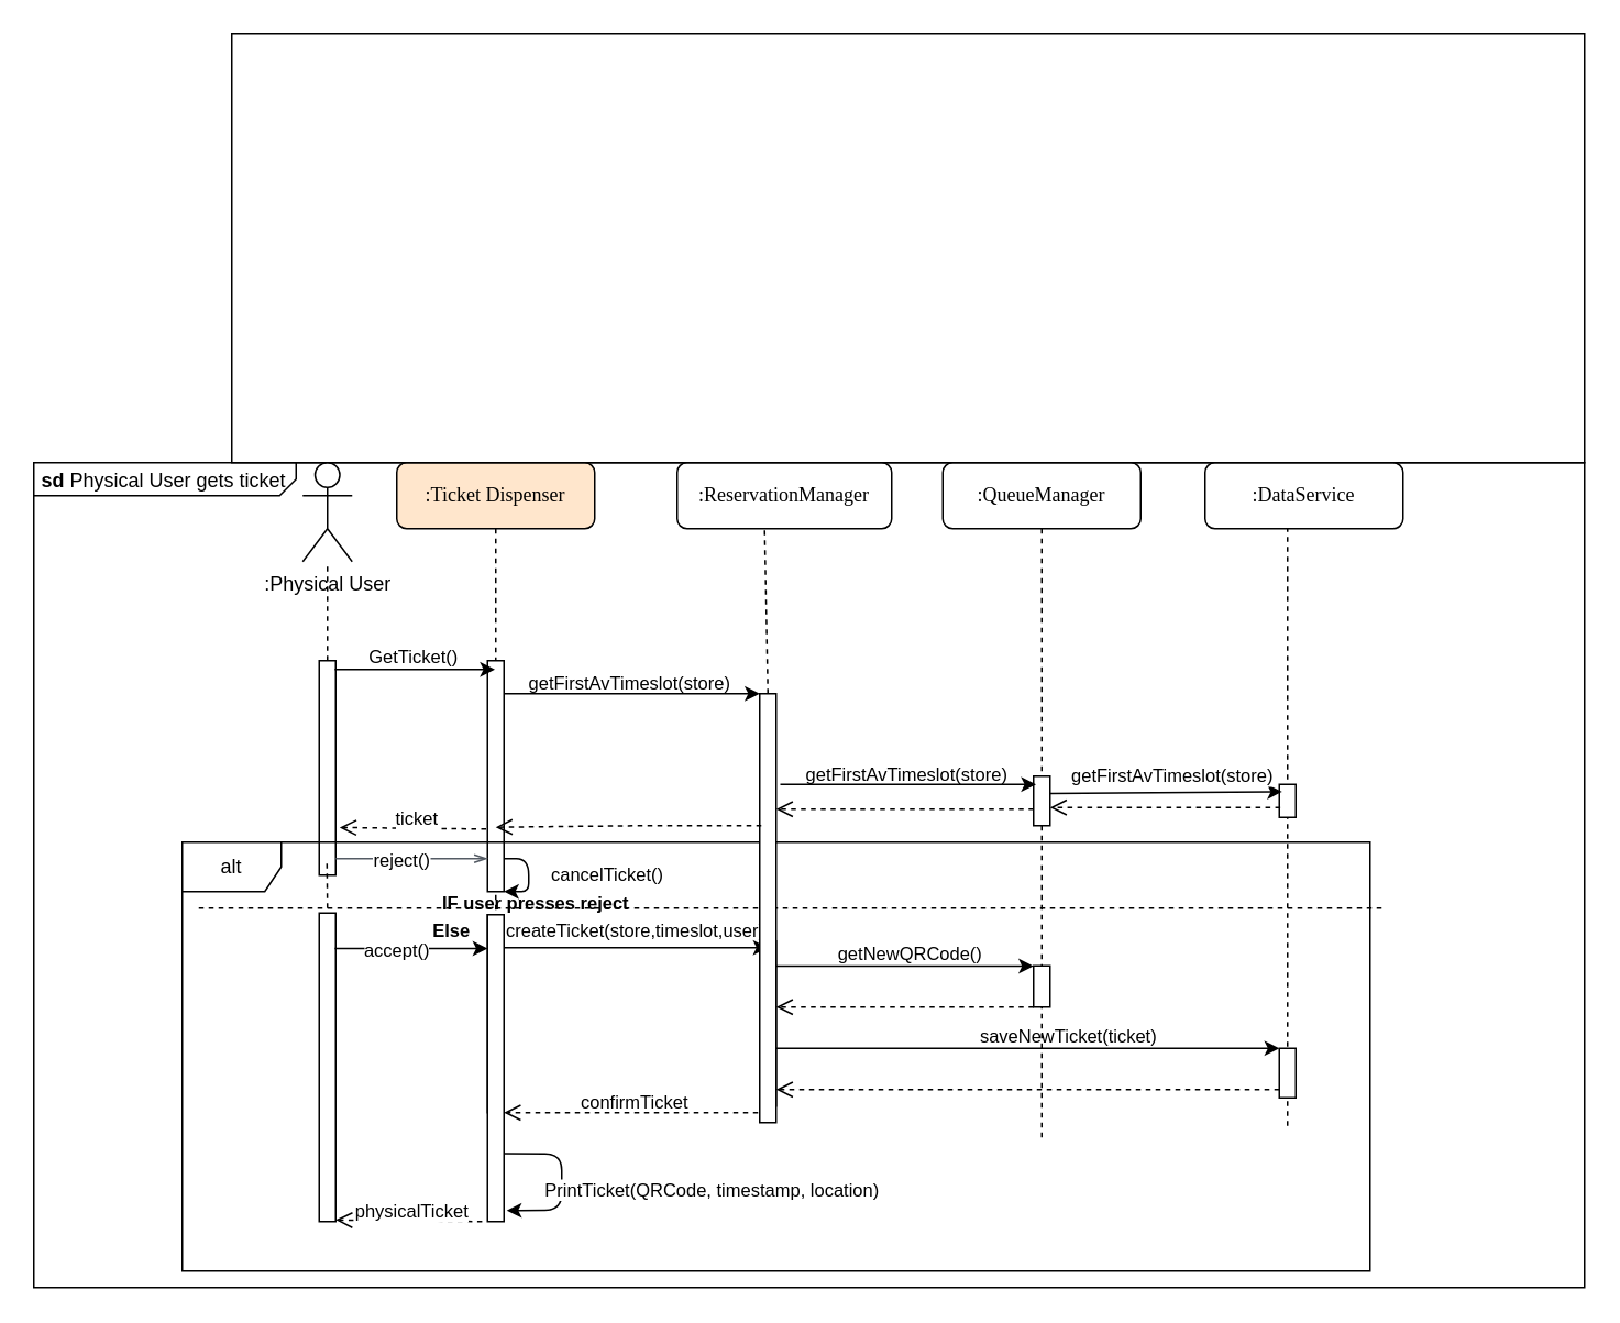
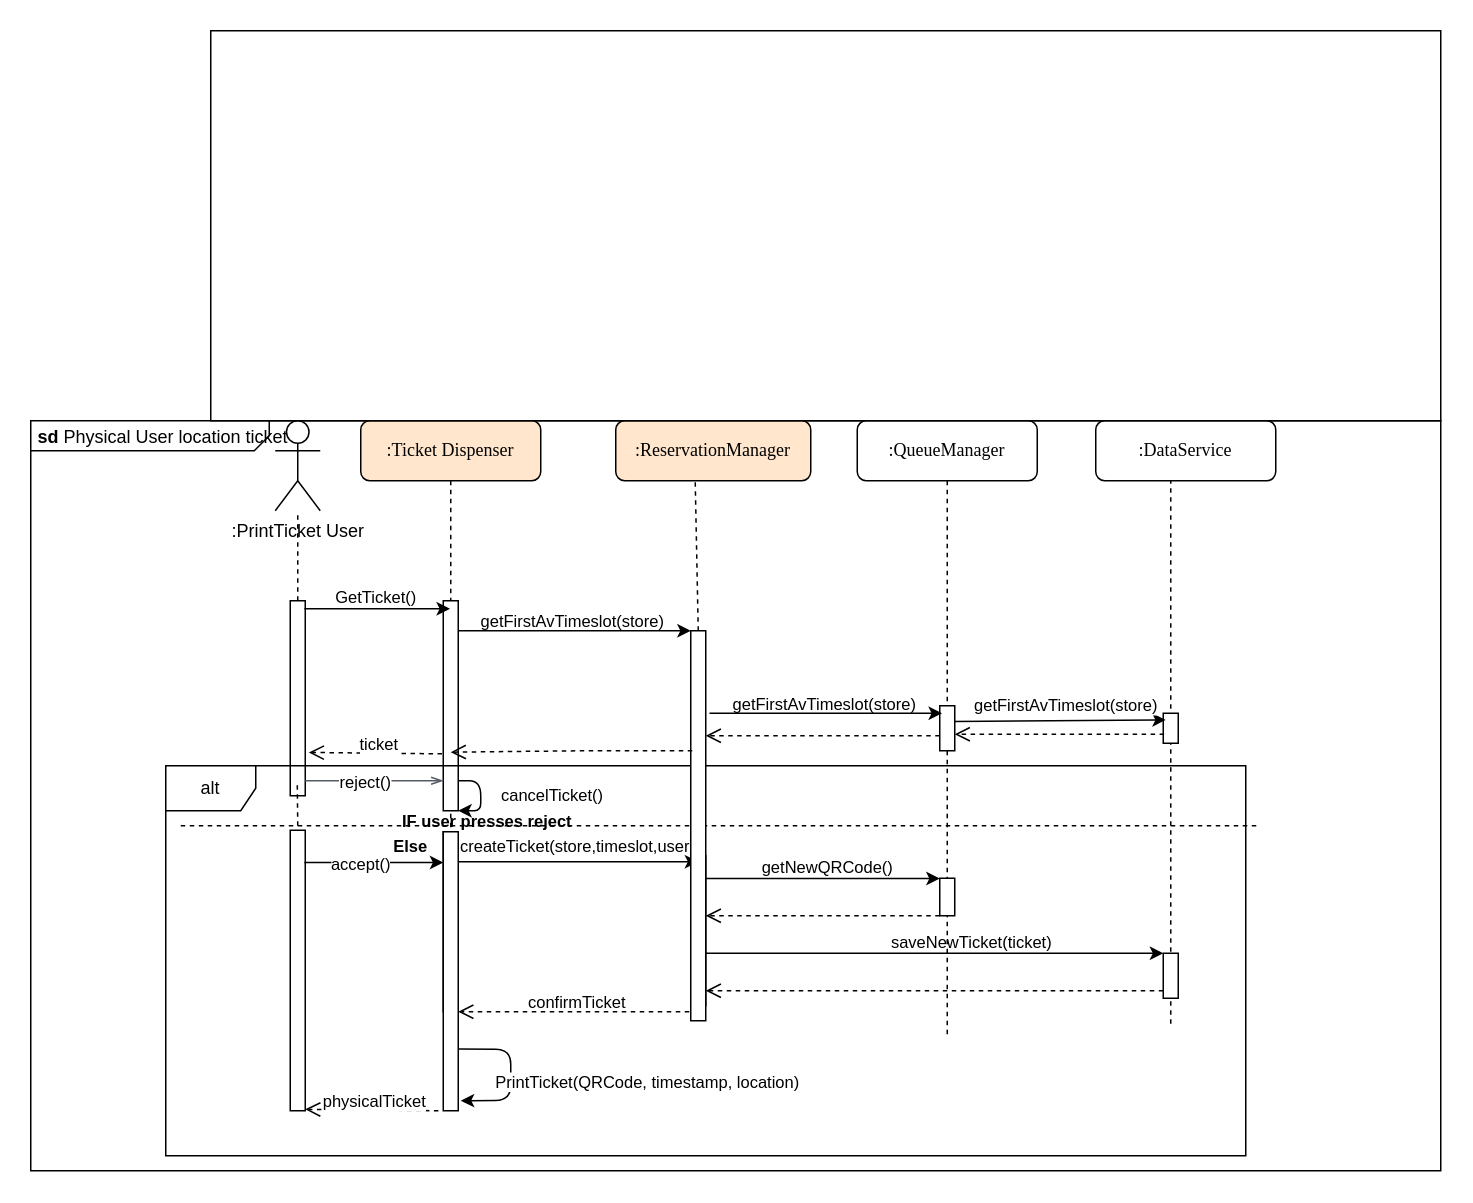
  <mxCell id="0" />
  <mxCell id="1" parent="0" />
- <mxCell id="2" value="&lt;p style=&quot;margin: 0px ; margin-top: 4px ; margin-left: 5px ; text-align: left&quot;&gt;&lt;b&gt;sd&lt;/b&gt;  Physical User gets ticket&lt;/p&gt;" style="html=1;shape=mxgraph.sysml.package;overflow=fill;labelX=159.17;align=left;spacingLeft=5;verticalAlign=top;spacingTop=-3;" vertex="1" parent="1"><mxGeometry x="20" y="280" width="940" height="500" as="geometry" /></mxCell>
+ <mxCell id="2" value="&lt;p style=&quot;margin: 0px ; margin-top: 4px ; margin-left: 5px ; text-align: left&quot;&gt;&lt;b&gt;sd&lt;/b&gt;  Physical User location ticket&lt;/p&gt;" style="html=1;shape=mxgraph.sysml.package;overflow=fill;labelX=159.17;align=left;spacingLeft=5;verticalAlign=top;spacingTop=-3;" vertex="1" parent="1"><mxGeometry x="20" y="280" width="940" height="500" as="geometry" /></mxCell>
  <mxCell id="3" value=":QueueManager" style="shape=umlLifeline;perimeter=lifelinePerimeter;whiteSpace=wrap;html=1;container=1;collapsible=0;recursiveResize=0;outlineConnect=0;rounded=1;shadow=0;comic=0;labelBackgroundColor=none;strokeWidth=1;fontFamily=Verdana;fontSize=12;align=center;" vertex="1" parent="1"><mxGeometry x="571" y="40" width="120" height="650" as="geometry" /></mxCell>
  <mxCell id="4" value="" style="html=1;points=[];perimeter=orthogonalPerimeter;rounded=0;shadow=0;comic=0;labelBackgroundColor=none;strokeWidth=1;fontFamily=Verdana;fontSize=12;align=center;" vertex="1" parent="3"><mxGeometry x="55" y="430" width="10" height="30" as="geometry" /></mxCell>
  <mxCell id="5" value="" style="html=1;points=[];perimeter=orthogonalPerimeter;rounded=0;shadow=0;comic=0;labelBackgroundColor=none;strokeWidth=1;fontFamily=Verdana;fontSize=12;align=center;" vertex="1" parent="3"><mxGeometry x="55" y="545" width="10" height="25" as="geometry" /></mxCell>
  <mxCell id="6" value=":DataService" style="shape=umlLifeline;perimeter=lifelinePerimeter;whiteSpace=wrap;html=1;container=1;collapsible=0;recursiveResize=0;outlineConnect=0;rounded=1;shadow=0;comic=0;labelBackgroundColor=none;strokeWidth=1;fontFamily=Verdana;fontSize=12;align=center;" vertex="1" parent="1"><mxGeometry x="730" y="45" width="100" height="640" as="geometry" /></mxCell>
  <mxCell id="7" value="" style="html=1;points=[];perimeter=orthogonalPerimeter;rounded=0;shadow=0;comic=0;labelBackgroundColor=none;strokeWidth=1;fontFamily=Verdana;fontSize=12;align=center;" vertex="1" parent="6"><mxGeometry x="45" y="430" width="10" height="20" as="geometry" /></mxCell>
  <mxCell id="8" value=":Ticket Manager" style="shape=umlLifeline;perimeter=lifelinePerimeter;whiteSpace=wrap;html=1;container=1;collapsible=0;recursiveResize=0;outlineConnect=0;rounded=1;shadow=0;comic=0;labelBackgroundColor=none;strokeWidth=1;fontFamily=Verdana;fontSize=12;align=center;size=40;" vertex="1" parent="1"><mxGeometry x="260" y="40" width="80" height="700" as="geometry" /></mxCell>
  <mxCell id="9" value="" style="html=1;points=[];perimeter=orthogonalPerimeter;rounded=0;shadow=0;comic=0;labelBackgroundColor=none;strokeWidth=1;fontFamily=Verdana;fontSize=12;align=center;" vertex="1" parent="8"><mxGeometry x="35" y="360" width="10" height="140" as="geometry" /></mxCell>
  <mxCell id="10" value="" style="html=1;points=[];perimeter=orthogonalPerimeter;rounded=0;shadow=0;comic=0;labelBackgroundColor=none;strokeWidth=1;fontFamily=Verdana;fontSize=12;align=center;" vertex="1" parent="8"><mxGeometry x="35" y="514" width="10" height="120" as="geometry" /></mxCell>
  <mxCell id="11" value="" style="endArrow=classic;html=1;" edge="1" parent="8"><mxGeometry width="50" height="50" relative="1" as="geometry"><mxPoint x="45" y="480" as="sourcePoint" /><mxPoint x="45" y="500" as="targetPoint" /><Array as="points"><mxPoint x="60" y="480" /><mxPoint x="60" y="500" /></Array></mxGeometry></mxCell>
  <mxCell id="12" value="" style="rounded=0;whiteSpace=wrap;html=1;" vertex="1" parent="8"><mxGeometry x="35" y="514" width="10" height="186" as="geometry" /></mxCell>
  <mxCell id="13" value="" style="endArrow=classic;html=1;exitX=1.005;exitY=0.779;exitDx=0;exitDy=0;exitPerimeter=0;entryX=1.167;entryY=0.964;entryDx=0;entryDy=0;entryPerimeter=0;" edge="1" parent="8" source="12" target="12"><mxGeometry width="50" height="50" relative="1" as="geometry"><mxPoint x="60" y="710" as="sourcePoint" /><mxPoint x="110" y="660" as="targetPoint" /><Array as="points"><mxPoint x="80" y="659" /><mxPoint x="80" y="693" /></Array></mxGeometry></mxCell>
  <mxCell id="14" value="PrintTicket(QRCode, timestamp, location)" style="edgeLabel;html=1;align=center;verticalAlign=middle;resizable=0;points=[];" vertex="1" connectable="0" parent="13"><mxGeometry x="-0.108" relative="1" as="geometry"><mxPoint x="90" y="10.37" as="offset" /></mxGeometry></mxCell>
  <mxCell id="15" style="edgeStyle=orthogonalEdgeStyle;rounded=0;orthogonalLoop=1;jettySize=auto;html=1;fontSize=11;" edge="1" parent="1" source="9"><mxGeometry relative="1" as="geometry"><mxPoint x="460" y="470" as="sourcePoint" /><Array as="points"><mxPoint x="380" y="420" /><mxPoint x="380" y="420" /></Array><mxPoint x="460" y="420" as="targetPoint" /></mxGeometry></mxCell>
  <mxCell id="16" value="getFirstAvTimeslot(store)" style="edgeLabel;html=1;align=center;verticalAlign=middle;resizable=0;points=[];fontSize=11;labelBackgroundColor=none;" vertex="1" connectable="0" parent="15"><mxGeometry x="0.132" y="-1" relative="1" as="geometry"><mxPoint x="-12.5" y="-8" as="offset" /></mxGeometry></mxCell>
  <mxCell id="17" value="" style="html=1;verticalAlign=bottom;endArrow=open;dashed=1;endSize=8;fontSize=11;" edge="1" parent="1" source="4"><mxGeometry relative="1" as="geometry"><mxPoint x="625" y="490" as="sourcePoint" /><mxPoint x="470" y="490" as="targetPoint" /><Array as="points" /></mxGeometry></mxCell>
  <mxCell id="18" value="IF user presses reject" style="text;html=1;strokeColor=none;fillColor=none;align=center;verticalAlign=middle;whiteSpace=wrap;rounded=0;labelBackgroundColor=none;fontStyle=1;fontSize=11;" vertex="1" parent="1"><mxGeometry x="259" y="540" width="131" height="13" as="geometry" /></mxCell>
  <mxCell id="19" value="" style="endArrow=none;dashed=1;html=1;fontSize=11;" edge="1" parent="1"><mxGeometry width="50" height="50" relative="1" as="geometry"><mxPoint x="120" y="550" as="sourcePoint" /><mxPoint x="840" y="550" as="targetPoint" /></mxGeometry></mxCell>
  <mxCell id="20" value="Else" style="text;html=1;strokeColor=none;fillColor=none;align=center;verticalAlign=middle;whiteSpace=wrap;rounded=0;labelBackgroundColor=none;fontStyle=1;fontSize=11;" vertex="1" parent="1"><mxGeometry x="260" y="557" width="27" height="13" as="geometry" /></mxCell>
  <mxCell id="21" style="edgeStyle=orthogonalEdgeStyle;rounded=0;orthogonalLoop=1;jettySize=auto;html=1;fontSize=11;exitX=0.919;exitY=0.152;exitDx=0;exitDy=0;exitPerimeter=0;" edge="1" parent="1" source="57" target="5"><mxGeometry relative="1" as="geometry"><Array as="points"><mxPoint x="590" y="585" /><mxPoint x="590" y="585" /></Array><mxPoint x="475" y="585" as="sourcePoint" /></mxGeometry></mxCell>
  <mxCell id="22" value="getNewQRCode()" style="edgeLabel;html=1;align=center;verticalAlign=middle;resizable=0;points=[];fontSize=11;labelBackgroundColor=none;" vertex="1" connectable="0" parent="21"><mxGeometry x="0.131" y="-1" relative="1" as="geometry"><mxPoint x="-8.14" y="-8.53" as="offset" /></mxGeometry></mxCell>
  <mxCell id="23" value="" style="html=1;verticalAlign=bottom;endArrow=open;dashed=1;endSize=8;fontSize=11;entryX=1;entryY=0.4;entryDx=0;entryDy=0;entryPerimeter=0;" edge="1" parent="1" source="5" target="57"><mxGeometry relative="1" as="geometry"><mxPoint x="615" y="600" as="sourcePoint" /><mxPoint x="475" y="610" as="targetPoint" /><Array as="points"><mxPoint x="580" y="610" /></Array></mxGeometry></mxCell>
  <mxCell id="24" value="" style="html=1;points=[];perimeter=orthogonalPerimeter;rounded=0;shadow=0;comic=0;labelBackgroundColor=none;strokeWidth=1;fontFamily=Verdana;fontSize=12;align=center;" vertex="1" parent="1"><mxGeometry x="775" y="635" width="10" height="30" as="geometry" /></mxCell>
  <mxCell id="25" style="edgeStyle=orthogonalEdgeStyle;rounded=0;orthogonalLoop=1;jettySize=auto;html=1;fontSize=10;exitX=1;exitY=0.65;exitDx=0;exitDy=0;exitPerimeter=0;" edge="1" parent="1" source="57" target="24"><mxGeometry relative="1" as="geometry"><Array as="points"><mxPoint x="700" y="635" /><mxPoint x="700" y="635" /></Array><mxPoint x="475" y="635" as="sourcePoint" /></mxGeometry></mxCell>
  <mxCell id="26" value="saveNewTicket(ticket)" style="edgeLabel;html=1;align=center;verticalAlign=middle;resizable=0;points=[];fontSize=11;labelBackgroundColor=none;" vertex="1" connectable="0" parent="25"><mxGeometry x="-0.118" y="-3" relative="1" as="geometry"><mxPoint x="41" y="-11" as="offset" /></mxGeometry></mxCell>
  <mxCell id="27" value="" style="html=1;verticalAlign=bottom;endArrow=open;dashed=1;endSize=8;fontSize=11;entryX=1;entryY=0.9;entryDx=0;entryDy=0;entryPerimeter=0;" edge="1" parent="1" source="24" target="57"><mxGeometry relative="1" as="geometry"><mxPoint x="675" y="660" as="sourcePoint" /><mxPoint x="475" y="660" as="targetPoint" /><Array as="points"><mxPoint x="640" y="660" /></Array></mxGeometry></mxCell>
  <mxCell id="28" value="" style="html=1;verticalAlign=bottom;endArrow=open;dashed=1;endSize=8;fontSize=11;" edge="1" parent="1" target="10"><mxGeometry relative="1" as="geometry"><mxPoint x="465" y="674" as="sourcePoint" /><mxPoint x="315" y="674" as="targetPoint" /><Array as="points"><mxPoint x="420" y="674" /></Array></mxGeometry></mxCell>
  <mxCell id="29" value="confirmTicket" style="edgeLabel;html=1;align=center;verticalAlign=middle;resizable=0;points=[];fontSize=11;labelBackgroundColor=none;" vertex="1" connectable="0" parent="28"><mxGeometry x="0.076" y="2" relative="1" as="geometry"><mxPoint x="4" y="-9" as="offset" /></mxGeometry></mxCell>
  <mxCell id="30" value="&lt;font style=&quot;font-size: 11px&quot;&gt;cancelTicket()&lt;/font&gt;" style="text;html=1;strokeColor=none;fillColor=none;align=center;verticalAlign=middle;whiteSpace=wrap;rounded=0;" vertex="1" parent="1"><mxGeometry x="333" y="520" width="70" height="20" as="geometry" /></mxCell>
  <mxCell id="31" value="" style="endArrow=classic;html=1;" edge="1" parent="1" source="10"><mxGeometry width="50" height="50" relative="1" as="geometry"><mxPoint x="510" y="620" as="sourcePoint" /><mxPoint x="465" y="574" as="targetPoint" /><Array as="points"><mxPoint x="380" y="574" /></Array></mxGeometry></mxCell>
  <mxCell id="32" value="&lt;font style=&quot;font-size: 11px&quot;&gt;createTicket(store,timeslot,user)&lt;/font&gt;" style="text;html=1;strokeColor=none;fillColor=none;align=center;verticalAlign=middle;whiteSpace=wrap;rounded=0;" vertex="1" parent="1"><mxGeometry x="315" y="560" width="140" height="7" as="geometry" /></mxCell>
  <mxCell id="33" value="" style="html=1;verticalAlign=bottom;endArrow=open;dashed=1;endSize=8;fontSize=11;exitX=0.057;exitY=0.7;exitDx=0;exitDy=0;exitPerimeter=0;" edge="1" parent="1" source="7" target="4"><mxGeometry relative="1" as="geometry"><mxPoint x="947" y="495" as="sourcePoint" /><mxPoint x="640" y="495" as="targetPoint" /><Array as="points" /></mxGeometry></mxCell>
  <mxCell id="34" value="" style="endArrow=classic;html=1;exitX=1.014;exitY=0.352;exitDx=0;exitDy=0;exitPerimeter=0;entryX=0.171;entryY=0.221;entryDx=0;entryDy=0;entryPerimeter=0;" edge="1" parent="1" source="4" target="7"><mxGeometry width="50" height="50" relative="1" as="geometry"><mxPoint x="670" y="460" as="sourcePoint" /><mxPoint x="770" y="481" as="targetPoint" /></mxGeometry></mxCell>
  <mxCell id="35" value="getFirstAvTimeslot(store)" style="edgeLabel;html=1;align=center;verticalAlign=middle;resizable=0;points=[];" vertex="1" connectable="0" parent="34"><mxGeometry x="-0.187" y="2" relative="1" as="geometry"><mxPoint x="16.74" y="-8.1" as="offset" /></mxGeometry></mxCell>
  <mxCell id="36" value="&lt;span style=&quot;font-family: &amp;#34;verdana&amp;#34;&quot;&gt;:Ticket Dispenser&lt;/span&gt;" style="rounded=1;whiteSpace=wrap;html=1;fillColor=#ffe6cc;" vertex="1" parent="1"><mxGeometry x="240" y="280" width="120" height="40" as="geometry" /></mxCell>
- <mxCell id="37" value="&lt;span style=&quot;font-family: &amp;#34;verdana&amp;#34;&quot;&gt;:ReservationManager&lt;/span&gt;" style="rounded=1;whiteSpace=wrap;html=1;" vertex="1" parent="1"><mxGeometry x="410" y="280" width="130" height="40" as="geometry" /></mxCell>
+ <mxCell id="37" value="&lt;span style=&quot;font-family: &amp;#34;verdana&amp;#34;&quot;&gt;:ReservationManager&lt;/span&gt;" style="rounded=1;whiteSpace=wrap;html=1;fillColor=#ffe6cc;" vertex="1" parent="1"><mxGeometry x="410" y="280" width="130" height="40" as="geometry" /></mxCell>
  <mxCell id="38" value="&lt;span style=&quot;font-family: &amp;#34;verdana&amp;#34;&quot;&gt;:QueueManager&lt;/span&gt;" style="rounded=1;whiteSpace=wrap;html=1;" vertex="1" parent="1"><mxGeometry x="571" y="280" width="120" height="40" as="geometry" /></mxCell>
  <mxCell id="39" value="&lt;span style=&quot;font-family: &amp;#34;verdana&amp;#34;&quot;&gt;:DataService&lt;/span&gt;" style="rounded=1;whiteSpace=wrap;html=1;" vertex="1" parent="1"><mxGeometry x="730" y="280" width="120" height="40" as="geometry" /></mxCell>
- <mxCell id="40" value=":Physical User" style="shape=umlActor;verticalLabelPosition=bottom;verticalAlign=top;html=1;outlineConnect=0;" vertex="1" parent="1"><mxGeometry x="183" y="280" width="30" height="60" as="geometry" /></mxCell>
+ <mxCell id="40" value=":PrintTicket User" style="shape=umlActor;verticalLabelPosition=bottom;verticalAlign=top;html=1;outlineConnect=0;" vertex="1" parent="1"><mxGeometry x="183" y="280" width="30" height="60" as="geometry" /></mxCell>
  <mxCell id="41" value="" style="endArrow=none;dashed=1;html=1;" edge="1" parent="1" target="40"><mxGeometry width="50" height="50" relative="1" as="geometry"><mxPoint x="198" y="400" as="sourcePoint" /><mxPoint x="200" y="410" as="targetPoint" /></mxGeometry></mxCell>
  <mxCell id="42" value="" style="rounded=0;whiteSpace=wrap;html=1;" vertex="1" parent="1"><mxGeometry x="193" y="400" width="10" height="130" as="geometry" /></mxCell>
  <mxCell id="43" value="alt" style="shape=umlFrame;whiteSpace=wrap;html=1;" vertex="1" parent="1"><mxGeometry x="110" y="510" width="720" height="260" as="geometry" /></mxCell>
  <mxCell id="44" value="" style="endArrow=classic;html=1;exitX=0.945;exitY=0.041;exitDx=0;exitDy=0;exitPerimeter=0;" edge="1" parent="1" source="42" target="8"><mxGeometry width="50" height="50" relative="1" as="geometry"><mxPoint x="180" y="460" as="sourcePoint" /><mxPoint x="230" y="410" as="targetPoint" /></mxGeometry></mxCell>
  <mxCell id="45" value="GetTicket()" style="edgeLabel;html=1;align=center;verticalAlign=middle;resizable=0;points=[];" vertex="1" connectable="0" parent="44"><mxGeometry x="-0.417" relative="1" as="geometry"><mxPoint x="19.27" y="-8.2" as="offset" /></mxGeometry></mxCell>
  <mxCell id="46" value="" style="html=1;verticalAlign=bottom;endArrow=open;dashed=1;endSize=8;fontSize=11;exitX=-0.083;exitY=0.729;exitDx=0;exitDy=0;exitPerimeter=0;entryX=1.24;entryY=0.778;entryDx=0;entryDy=0;entryPerimeter=0;" edge="1" parent="1" source="9" target="42"><mxGeometry relative="1" as="geometry"><mxPoint x="183" y="450" as="sourcePoint" /><mxPoint x="220" y="490" as="targetPoint" /><Array as="points" /></mxGeometry></mxCell>
  <mxCell id="47" value="ticket" style="edgeLabel;html=1;align=center;verticalAlign=middle;resizable=0;points=[];" vertex="1" connectable="0" parent="46"><mxGeometry x="0.256" relative="1" as="geometry"><mxPoint x="13.06" y="-5.77" as="offset" /></mxGeometry></mxCell>
  <mxCell id="48" value="" style="edgeStyle=orthogonalEdgeStyle;html=1;endArrow=openThin;elbow=vertical;startArrow=none;endFill=0;strokeColor=#545B64;rounded=0;" edge="1" parent="1" target="9"><mxGeometry width="100" relative="1" as="geometry"><mxPoint x="203" y="520" as="sourcePoint" /><mxPoint x="160" y="460" as="targetPoint" /><Array as="points"><mxPoint x="270" y="520" /><mxPoint x="270" y="520" /></Array></mxGeometry></mxCell>
  <mxCell id="49" value="reject()" style="edgeLabel;html=1;align=center;verticalAlign=middle;resizable=0;points=[];" vertex="1" connectable="0" parent="48"><mxGeometry x="-0.148" relative="1" as="geometry"><mxPoint as="offset" /></mxGeometry></mxCell>
  <mxCell id="50" value="" style="endArrow=none;dashed=1;html=1;" edge="1" parent="1"><mxGeometry width="50" height="50" relative="1" as="geometry"><mxPoint x="198" y="550" as="sourcePoint" /><mxPoint x="197.66" y="520" as="targetPoint" /></mxGeometry></mxCell>
  <mxCell id="51" value="" style="rounded=0;whiteSpace=wrap;html=1;" vertex="1" parent="1"><mxGeometry x="193" y="553" width="10" height="187" as="geometry" /></mxCell>
  <mxCell id="52" value="" style="endArrow=classic;html=1;exitX=0.945;exitY=0.115;exitDx=0;exitDy=0;exitPerimeter=0;entryX=0.257;entryY=0.248;entryDx=0;entryDy=0;entryPerimeter=0;" edge="1" parent="1" source="51" target="43"><mxGeometry width="50" height="50" relative="1" as="geometry"><mxPoint x="210" y="640" as="sourcePoint" /><mxPoint x="260" y="590" as="targetPoint" /></mxGeometry></mxCell>
  <mxCell id="53" value="accept()" style="edgeLabel;html=1;align=center;verticalAlign=middle;resizable=0;points=[];" vertex="1" connectable="0" parent="52"><mxGeometry x="-0.194" y="-1" relative="1" as="geometry"><mxPoint as="offset" /></mxGeometry></mxCell>
  <mxCell id="54" value="" style="html=1;verticalAlign=bottom;endArrow=open;dashed=1;endSize=8;fontSize=11;exitX=-0.083;exitY=0.729;exitDx=0;exitDy=0;exitPerimeter=0;entryX=1.24;entryY=0.778;entryDx=0;entryDy=0;entryPerimeter=0;" edge="1" parent="1"><mxGeometry relative="1" as="geometry"><mxPoint x="291.77" y="740" as="sourcePoint" /><mxPoint x="203" y="739.08" as="targetPoint" /><Array as="points" /></mxGeometry></mxCell>
  <mxCell id="55" value="physicalTicket" style="edgeLabel;html=1;align=center;verticalAlign=middle;resizable=0;points=[];" vertex="1" connectable="0" parent="54"><mxGeometry x="0.256" relative="1" as="geometry"><mxPoint x="13.06" y="-5.77" as="offset" /></mxGeometry></mxCell>
  <mxCell id="56" value="" style="rounded=0;whiteSpace=wrap;html=1;" vertex="1" parent="1"><mxGeometry x="140" y="20" width="820" height="260" as="geometry" /></mxCell>
  <mxCell id="57" value="" style="rounded=0;whiteSpace=wrap;html=1;" vertex="1" parent="1"><mxGeometry x="460" y="570" width="10" height="100" as="geometry" /></mxCell>
  <mxCell id="58" value="" style="rounded=0;whiteSpace=wrap;html=1;" vertex="1" parent="1"><mxGeometry x="460" y="420" width="10" height="260" as="geometry" /></mxCell>
  <mxCell id="59" style="edgeStyle=orthogonalEdgeStyle;rounded=0;orthogonalLoop=1;jettySize=auto;html=1;fontSize=11;" edge="1" parent="1"><mxGeometry relative="1" as="geometry"><mxPoint x="472.5" y="475" as="sourcePoint" /><Array as="points"><mxPoint x="547.5" y="475" /><mxPoint x="547.5" y="475" /></Array><mxPoint x="627.5" y="475" as="targetPoint" /></mxGeometry></mxCell>
  <mxCell id="60" value="getFirstAvTimeslot(store)" style="edgeLabel;html=1;align=center;verticalAlign=middle;resizable=0;points=[];fontSize=11;labelBackgroundColor=none;" vertex="1" connectable="0" parent="59"><mxGeometry x="0.132" y="-1" relative="1" as="geometry"><mxPoint x="-12.5" y="-8" as="offset" /></mxGeometry></mxCell>
  <mxCell id="61" value="" style="endArrow=none;dashed=1;html=1;exitX=0.5;exitY=0;exitDx=0;exitDy=0;" edge="1" parent="1" source="58"><mxGeometry width="50" height="50" relative="1" as="geometry"><mxPoint x="460" y="420" as="sourcePoint" /><mxPoint x="463" y="321" as="targetPoint" /></mxGeometry></mxCell>
  <mxCell id="62" value="" style="html=1;verticalAlign=bottom;endArrow=open;dashed=1;endSize=8;fontSize=11;entryX=0.5;entryY=0.721;entryDx=0;entryDy=0;entryPerimeter=0;" edge="1" parent="1" target="9"><mxGeometry relative="1" as="geometry"><mxPoint x="461" y="500" as="sourcePoint" /><mxPoint x="309" y="501" as="targetPoint" /><Array as="points"><mxPoint x="390" y="500" /></Array></mxGeometry></mxCell>
